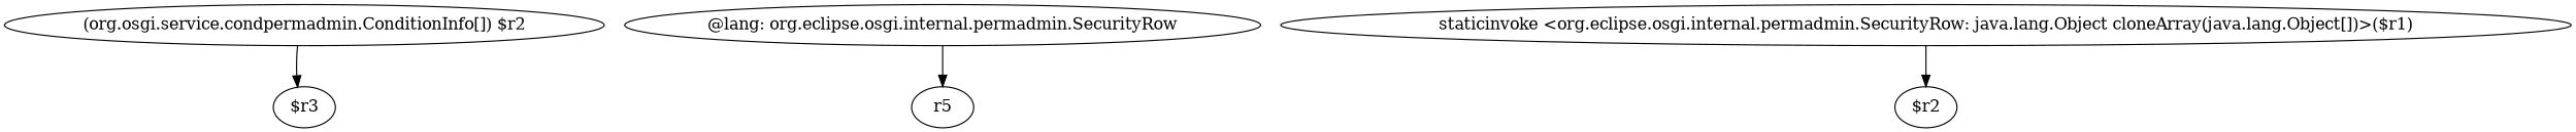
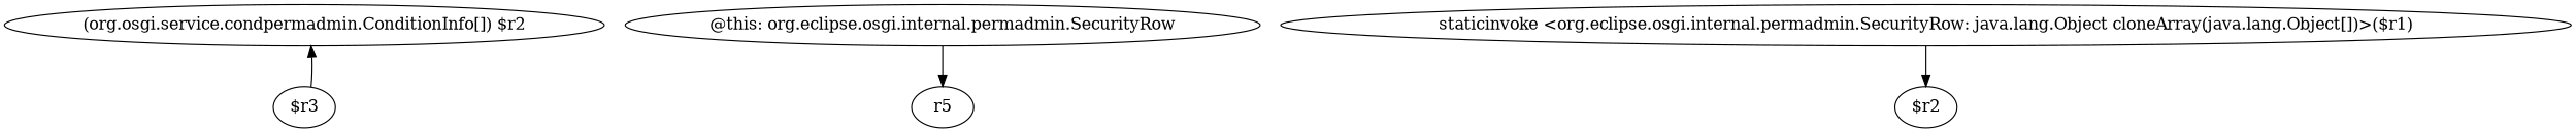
  digraph {
    n1 [label="(org.osgi.service.condpermadmin.ConditionInfo[]) $r2"]
    n2 [label="$r3"]
-   n3 [label="@lang: org.eclipse.osgi.internal.permadmin.SecurityRow"]
+   n3 [label="@this: org.eclipse.osgi.internal.permadmin.SecurityRow"]
    n4 [label=r5]
    n5 [label="staticinvoke <org.eclipse.osgi.internal.permadmin.SecurityRow: java.lang.Object cloneArray(java.lang.Object[])>($r1)"]
    n6 [label="$r2"]
-   n1 -> n2
+   n2 -> n1
    n3 -> n4
    n5 -> n6
  }
